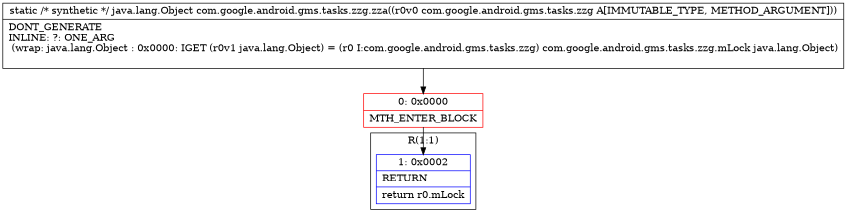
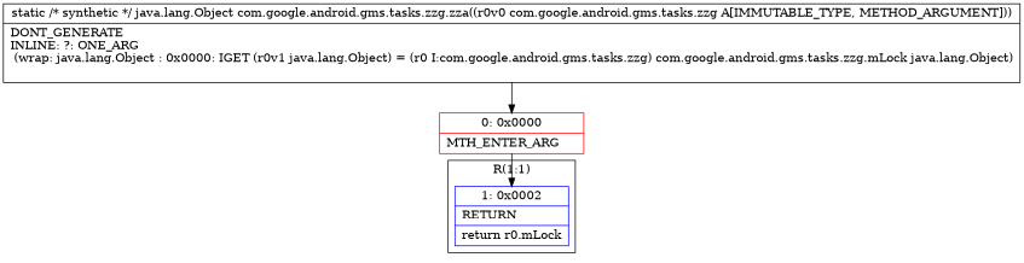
  digraph {
    node [shape=record]
    n1 [color=blue label="{1\:\ 0x0002|RETURN\l|return r0.mLock\l}"]
-   n2 [color=red label="{0\:\ 0x0000|MTH_ENTER_BLOCK\l}"]
+   n2 [color=red label="{0\:\ 0x0000|MTH_ENTER_ARG\l}"]
    n3 [label="{static \/* synthetic *\/ java.lang.Object com.google.android.gms.tasks.zzg.zza((r0v0 com.google.android.gms.tasks.zzg A[IMMUTABLE_TYPE, METHOD_ARGUMENT]))  | DONT_GENERATE\lINLINE: ?: ONE_ARG  \l  (wrap: java.lang.Object : 0x0000: IGET  (r0v1 java.lang.Object) = (r0 I:com.google.android.gms.tasks.zzg) com.google.android.gms.tasks.zzg.mLock java.lang.Object)\l\l}"]
    subgraph cluster_1 {
      label="R(1:1)"
      n1
    }
    n2 -> n1
    n3 -> n2
  }
